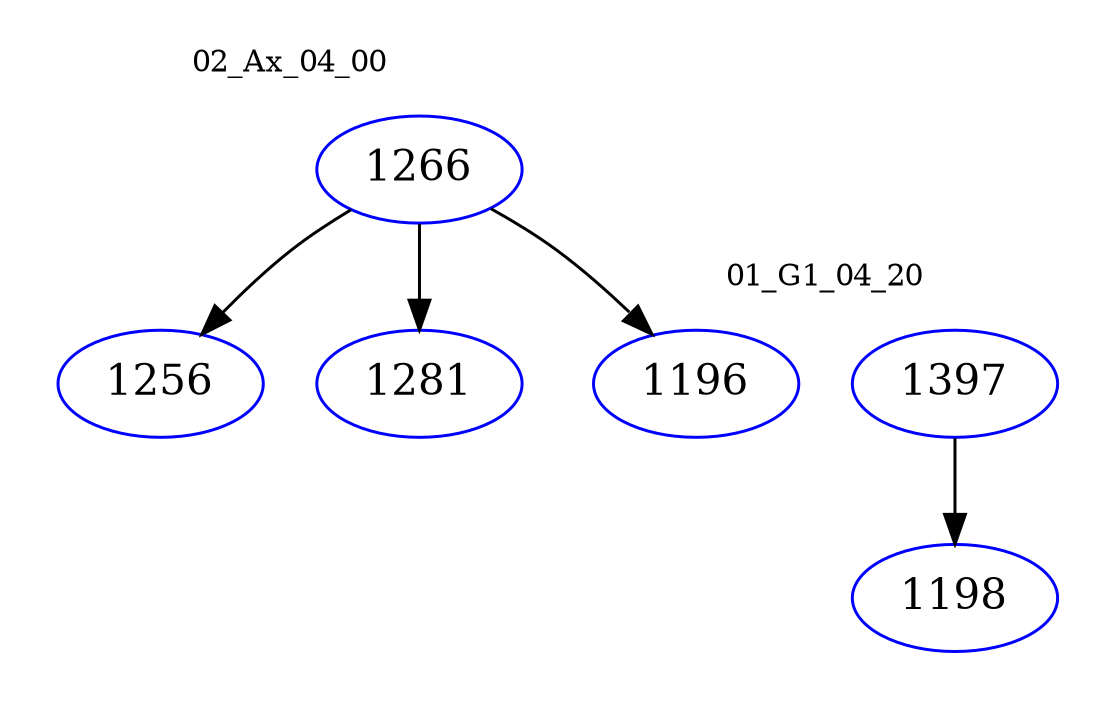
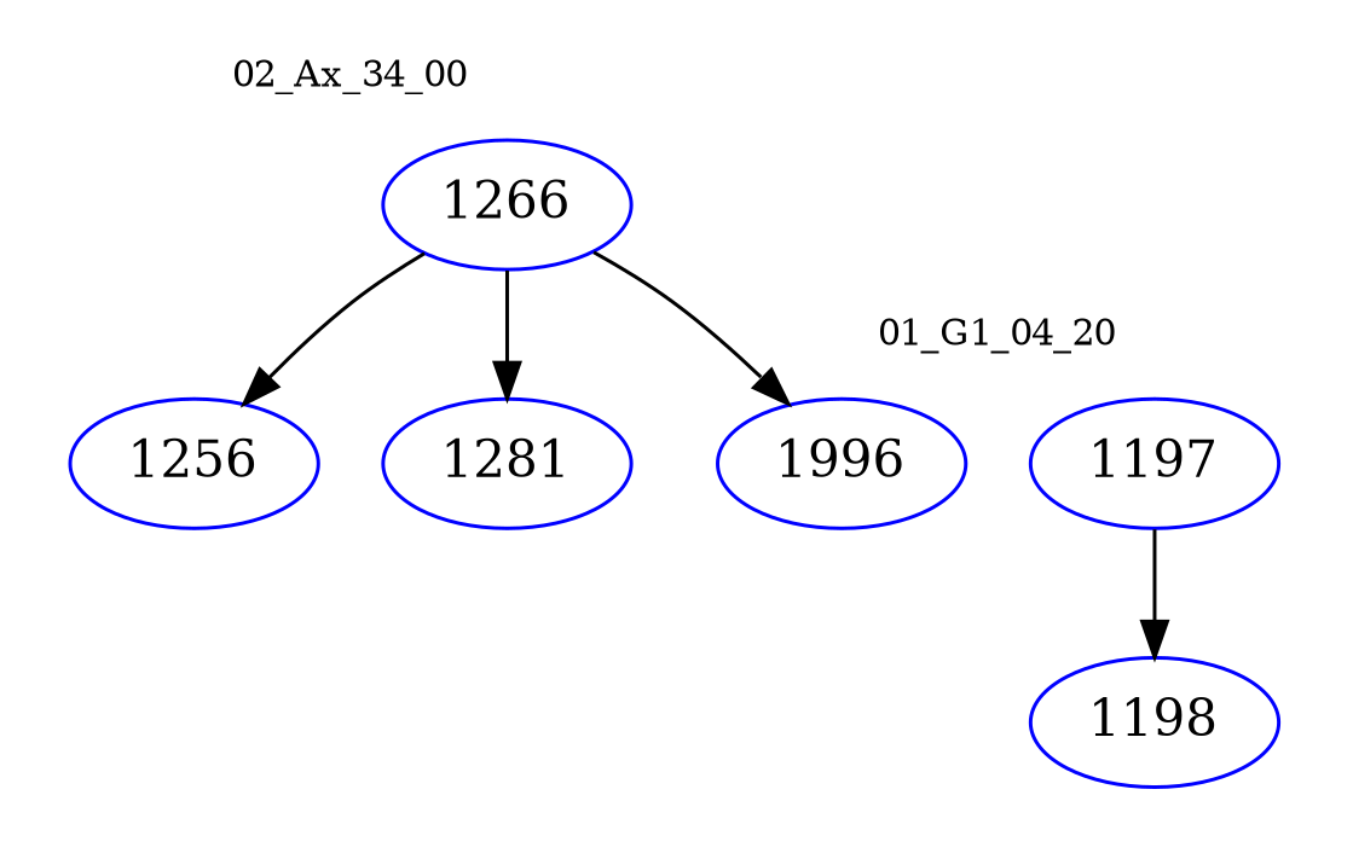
  digraph {
    node [color=blue]
    edge [color=black]
    n1 [label=1266]
    n2 [label=1256]
    n3 [label=1281]
-   n4 [label=1397]
-   n5 [label=1196]
+   n4 [label=1197]
+   n5 [label=1996]
    n6 [label=1198]
    subgraph cluster_1 {
      color=white
      fontsize=10
-     label="02_Ax_04_00"
+     label="02_Ax_34_00"
      n1
      n2
      n3
    }
    subgraph cluster_2 {
      color=white
      fontsize=10
      label="01_G1_04_20"
      n4
      n5
      n6
    }
    n1 -> n2
    n1 -> n3
    n1 -> n5
    n4 -> n6
  }
